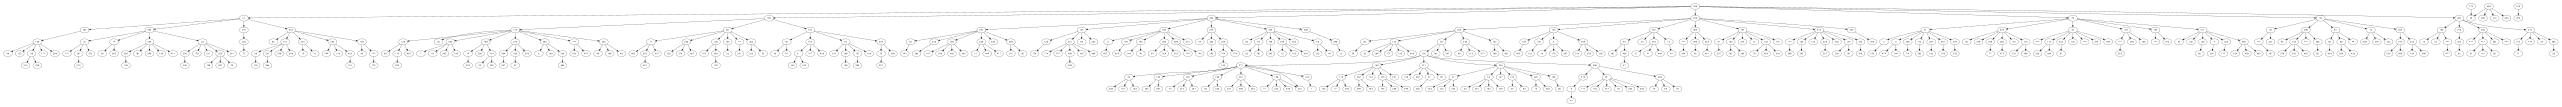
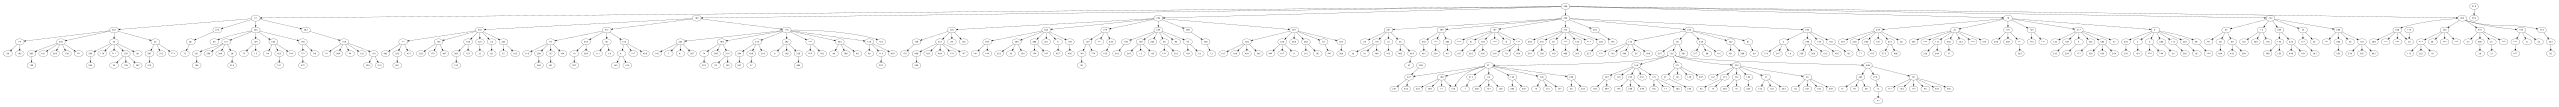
  digraph {
    fontname="Roboto Mono"
    node [fontname="Roboto Mono"]
    edge [fontname="Roboto Mono"]
    n1 [label=358]
    n2 [label=31]
    n3 [label=109]
    n4 [label=354]
    n5 [label=298]
    n6 [label=70]
    n7 [label=732]
    n8 [label=492]
    n9 [label=382]
    n10 [label=253]
    n11 [label=273]
    n12 [label=444]
    n13 [label=175]
    n14 [label=433]
    n15 [label=912]
    n16 [label=126]
    n17 [label=371]
    n18 [label=160]
    n19 [label=311]
    n20 [label=434]
    n21 [label=440]
    n22 [label=201]
    n23 [label=226]
    n24 [label=343]
    n25 [label=279]
    n26 [label=349]
    n27 [label=480]
    n28 [label=264]
    n29 [label=266]
    n30 [label=281]
    n31 [label=309]
    n32 [label=187]
    n33 [label=316]
    n34 [label=335]
    n35 [label=41]
    n36 [label=339]
    n37 [label=42]
    n38 [label=129]
    n39 [label=149]
    n40 [label=317]
    n41 [label=45]
    n42 [label=288]
    n43 [label=66]
    n44 [label=14]
    n45 [label=459]
    n46 [label=186]
    n47 [label=218]
    n48 [label=420]
    n49 [label=445]
    n50 [label=373]
    n51 [label=168]
    n52 [label=26]
    n53 [label=79]
    n54 [label=345]
    n55 [label=33]
    n56 [label=283]
    n57 [label=85]
    n58 [label=161]
    n59 [label=329]
    n60 [label=355]
    n61 [label=105]
    n62 [label=128]
    n63 [label=163]
    n64 [label=452]
    n65 [label=100]
    n66 [label=276]
    n67 [label=402]
    n68 [label=447]
    n69 [label=466]
    n70 [label=44]
    n71 [label=296]
    n72 [label=140]
    n73 [label=325]
    n74 [label=24]
    n75 [label=463]
    n76 [label=131]
    n77 [label=313]
    n78 [label=92]
    n79 [label=359]
    n80 [label=36]
    n81 [label=169]
    n82 [label=236]
    n83 [label=290]
    n84 [label=267]
    n85 [label=180]
    n86 [label=413]
    n87 [label=416]
    n88 [label=173]
    n89 [label=262]
    n90 [label=124]
    n91 [label=235]
    n92 [label=251]
    n93 [label=130]
    n94 [label=387]
    n95 [label=411]
    n96 [label=393]
    n97 [label=27]
    n98 [label=64]
    n99 [label=147]
    n100 [label=219]
    n101 [label=422]
    n102 [label=106]
    n103 [label=275]
    n104 [label=291]
    n105 [label=484]
    n106 [label=53]
    n107 [label=225]
    n108 [label=284]
    n109 [label=220]
    n110 [label=260]
    n111 [label=468]
    n112 [label=120]
    n113 [label=341]
    n114 [label=89]
    n115 [label=245]
    n116 [label=5]
    n117 [label=189]
    n118 [label=295]
    n119 [label=306]
    n120 [label=400]
    n121 [label=351]
    n122 [label=49]
    n123 [label=446]
    n124 [label=239]
    n125 [label=86]
    n126 [label=93]
    n127 [label=198]
    n128 [label=230]
    n129 [label=346]
    n130 [label=68]
    n131 [label=498]
    n132 [label=83]
    n133 [label=123]
    n134 [label=231]
    n135 [label=248]
    n136 [label=432]
    n137 [label=159]
    n138 [label=155]
    n139 [label=3]
    n140 [label=398]
    n141 [label=55]
    n142 [label=65]
    n143 [label=210]
    n144 [label=16]
    n145 [label=247]
    n146 [label=385]
    n147 [label=453]
    n148 [label=51]
    n149 [label=184]
    n150 [label=419]
    n151 [label=0]
    n152 [label=142]
    n153 [label=197]
    n154 [label=127]
    n155 [label=156]
    n156 [label=214]
    n157 [label=228]
    n158 [label=202]
    n159 [label=376]
    n160 [label=473]
    n161 [label=395]
    n162 [label=2]
    n163 [label=4]
    n164 [label=488]
    n165 [label=112]
    n166 [label=287]
    n167 [label=401]
    n168 [label=478]
    n169 [label=243]
    n170 [label=270]
    n171 [label=330]
    n172 [label=203]
    n173 [label=181]
    n174 [label=415]
    n175 [label=424]
    n176 [label=113]
    n177 [label=356]
    n178 [label=132]
    n179 [label=229]
    n180 [label=476]
    n181 [label=496]
    n182 [label=221]
    n183 [label=458]
    n184 [label=460]
    n185 [label=141]
    n186 [label=374]
    n187 [label=57]
    n188 [label=146]
    n189 [label=150]
    n190 [label=9]
    n191 [label=436]
    n192 [label=485]
    n193 [label=177]
    n194 [label=431]
    n195 [label=96]
    n196 [label=165]
    n197 [label=471]
    n198 [label=486]
    n199 [label=58]
    n200 [label=88]
    n201 [label=99]
    n202 [label=360]
    n203 [label=378]
    n204 [label=162]
    n205 [label=195]
    n206 [label=425]
    n207 [label=23]
    n208 [label=32]
    n209 [label=441]
    n210 [label=322]
    n211 [label=28]
    n212 [label=280]
    n213 [label=212]
    n214 [label=494]
    n215 [label=427]
    n216 [label=217]
    n217 [label=481]
    n218 [label=497]
    n219 [label=213]
    n220 [label=479]
    n221 [label=37]
    n222 [label=405]
    n223 [label=94]
    n224 [label=125]
    n225 [label=118]
    n226 [label=121]
    n227 [label=304]
    n228 [label=271]
    n229 [label=307]
    n230 [label=372]
    n231 [label=50]
    n232 [label=205]
    n233 [label=305]
    n234 [label=101]
    n235 [label=389]
    n236 [label=138]
    n237 [label=421]
    n238 [label=399]
    n239 [label=170]
    n240 [label=211]
    n241 [label=259]
    n242 [label=261]
    n243 [label=72]
    n244 [label=20]
    n245 [label=331]
    n246 [label=240]
    n247 [label=344]
    n248 [label=15]
    n249 [label=73]
    n250 [label=249]
    n251 [label=114]
    n252 [label=423]
    n253 [label=90]
    n254 [label=222]
    n255 [label=98]
    n256 [label=119]
    n257 [label=407]
    n258 [label=7]
    n259 [label=43]
    n260 [label=207]
    n261 [label=145]
    n262 [label=74]
    n263 [label=380]
    n264 [label=319]
    n265 [label=394]
    n266 [label=430]
    n267 [label=336]
    n268 [label=6]
    n269 [label=368]
    n270 [label=238]
    n271 [label=102]
    n272 [label=429]
    n273 [label=40]
    n274 [label=308]
    n275 [label=48]
    n276 [label=482]
    n277 [label=293]
    n278 [label=437]
    n279 [label=328]
    n280 [label=379]
    n281 [label=467]
    n282 [label=153]
    n283 [label=303]
    n284 [label=22]
    n285 [label=321]
    n286 [label=323]
    n287 [label=52]
    n288 [label=10]
    n289 [label=111]
    n290 [label=61]
    n291 [label=227]
    n292 [label=438]
    n293 [label=110]
    n294 [label=208]
    n295 [label=157]
    n296 [label=164]
    n297 [label=19]
    n298 [label=209]
    n299 [label=483]
    n300 [label=137]
    n301 [label=148]
    n302 [label=302]
    n303 [label=301]
    n304 [label=75]
    n305 [label=215]
    n306 [label=237]
    n307 [label=38]
    n308 [label=263]
    n309 [label=257]
    n310 [label=388]
    n311 [label=364]
    n312 [label=71]
    n313 [label=224]
    n314 [label=350]
    n315 [label=318]
    n316 [label=299]
    n317 [label=1]
    n318 [label=166]
    n319 [label=17]
    n320 [label=384]
    n321 [label=409]
    n322 [label=104]
    n323 [label=196]
    n324 [label=258]
    n325 [label=390]
    n326 [label=256]
    n327 [label=134]
    n328 [label=122]
    n329 [label=333]
    n330 [label=54]
    n331 [label=361]
    n332 [label=182]
    n333 [label=470]
    n334 [label=25]
    n335 [label=84]
    n336 [label=76]
    n337 [label=338]
    n338 [label=443]
    n339 [label=8]
    n340 [label=117]
    n341 [label=154]
    n342 [label=277]
    n343 [label=95]
    n344 [label=366]
    n345 [label=456]
    n346 [label=59]
    n347 [label=60]
    n348 [label=171]
    n349 [label=442]
    n350 [label=386]
    n351 [label=167]
    n352 [label=188]
    n353 [label=493]
    n354 [label=465]
    n355 [label=11]
    n356 [label=449]
    n357 [label=417]
    n358 [label=216]
    n359 [label=363]
    n360 [label=178]
    n361 [label=174]
    n362 [label=297]
    n363 [label=450]
    n364 [label=435]
    n365 [label=489]
    n366 [label=457]
    n367 [label=495]
    n368 [label=144]
    n369 [label=241]
    n370 [label=39]
    n371 [label=324]
    n372 [label=352]
    n373 [label=242]
    n374 [label=194]
    n375 [label=185]
    n376 [label=294]
    n377 [label=274]
    n378 [label=62]
    n379 [label=103]
    n380 [label=342]
    n381 [label=13]
    n382 [label=135]
    n383 [label=369]
    n384 [label=252]
    n385 [label=191]
    n386 [label=12]
    n387 [label=69]
    n388 [label=56]
    n389 [label=108]
    n390 [label=272]
    n391 [label=133]
    n392 [label=348]
    n393 [label=381]
    n394 [label=397]
    n395 [label=80]
    n396 [label=116]
    n397 [label=377]
    n398 [label=200]
    n399 [label=451]
    n400 [label=455]
    n401 [label=152]
    n402 [label=18]
    n403 [label=176]
    n404 [label=347]
    n405 [label=136]
    n406 [label=250]
    n407 [label=286]
    n408 [label=403]
    n409 [label=469]
    n410 [label=63]
    n411 [label=91]
    n412 [label=448]
    n413 [label=412]
    n414 [label=334]
    n415 [label=46]
    n416 [label=461]
    n417 [label=337]
    n418 [label=362]
    n419 [label=396]
    n420 [label=78]
    n421 [label=454]
    n422 [label=310]
    n423 [label=408]
    n424 [label=365]
    n425 [label=327]
    n426 [label=285]
    n427 [label=391]
    n428 [label=418]
    n429 [label=139]
    n430 [label=474]
    n431 [label=244]
    n432 [label=34]
    n433 [label=282]
    n434 [label=183]
    n435 [label=199]
    n436 [label=278]
    n437 [label=77]
    n438 [label=475]
    n439 [label=375]
    n440 [label=406]
    n441 [label=326]
    n442 [label=204]
    n443 [label=87]
    n444 [label=265]
    n445 [label=233]
    n446 [label=234]
    n447 [label=172]
    n448 [label=254]
    n449 [label=428]
    n450 [label=439]
    n451 [label=107]
    n452 [label=370]
    n453 [label=392]
    n454 [label=462]
    n455 [label=353]
    n456 [label=464]
    n457 [label=289]
    n458 [label=426]
    n459 [label=255]
    n460 [label=300]
    n461 [label=193]
    n462 [label=490]
    n463 [label=477]
    n464 [label=82]
    n465 [label=81]
    n466 [label=115]
    n467 [label=223]
    n468 [label=21]
    n469 [label=30]
    n470 [label=314]
    n471 [label=320]
    n472 [label=315]
    n473 [label=158]
    n474 [label=246]
    n475 [label=190]
    n476 [label=487]
    n477 [label=35]
    n478 [label=410]
    n479 [label=206]
    n480 [label=151]
    n481 [label=472]
    n482 [label=292]
    n483 [label=332]
    n484 [label=29]
    n485 [label=499]
    n486 [label=367]
    n487 [label=67]
    n488 [label=404]
    n489 [label=491]
    n490 [label=192]
    n491 [label=269]
    n492 [label=414]
    n493 [label=268]
    n494 [label=383]
    n495 [label=357]
    n496 [label=97]
    n497 [label=340]
    n498 [label=143]
    n499 [label=47]
    n500 [label=179]
    n1 -> n2
    n1 -> n3
    n1 -> n4
    n1 -> n5
    n1 -> n6
    n1 -> n7
    n1 -> n8
    n2 -> n9
    n2 -> n10
    n2 -> n11
    n2 -> n12
    n3 -> n13
    n3 -> n14
    n3 -> n15
    n4 -> n22
    n4 -> n23
    n4 -> n24
    n4 -> n25
    n4 -> n26
    n4 -> n27
    n5 -> n28
    n5 -> n29
    n5 -> n30
    n5 -> n31
    n5 -> n32
    n5 -> n33
    n5 -> n34
    n6 -> n35
    n6 -> n36
    n6 -> n37
    n6 -> n38
    n6 -> n39
    n6 -> n40
    n7 -> n41
    n7 -> n42
    n7 -> n43
    n7 -> n44
    n7 -> n45
    n8 -> n46
    n8 -> n47
+   n8 -> n48
    n8 -> n49
    n8 -> n50
    n9 -> n51
    n10 -> n52
    n10 -> n53
    n10 -> n54
    n10 -> n55
    n11 -> n56
    n12 -> n57
    n12 -> n58
    n12 -> n59
    n12 -> n60
    n12 -> n61
    n13 -> n62
    n13 -> n63
    n13 -> n64
    n13 -> n65
    n13 -> n66
    n13 -> n67
    n13 -> n68
    n13 -> n69
    n14 -> n70
    n14 -> n71
    n14 -> n72
    n14 -> n73
    n14 -> n74
    n14 -> n75
    n15 -> n76
    n15 -> n77
    n15 -> n78
    n15 -> n79
    n16 -> n17
    n16 -> n18
    n16 -> n19
    n16 -> n20
    n16 -> n21
    n17 -> n80
    n17 -> n81
    n17 -> n82
    n17 -> n83
    n17 -> n84
    n17 -> n85
    n17 -> n86
    n17 -> n87
    n18 -> n88
    n18 -> n89
    n18 -> n90
    n18 -> n91
    n18 -> n92
    n19 -> n93
    n19 -> n94
    n19 -> n95
    n19 -> n96
    n20 -> n97
    n20 -> n98
    n20 -> n99
    n20 -> n100
    n20 -> n101
    n20 -> n102
    n21 -> n103
    n21 -> n104
    n21 -> n105
    n22 -> n106
    n22 -> n107
    n22 -> n108
    n22 -> n109
    n22 -> n110
    n22 -> n111
    n23 -> n112
    n23 -> n113
    n23 -> n114
    n23 -> n115
    n24 -> n116
    n24 -> n117
    n24 -> n118
    n24 -> n119
    n24 -> n120
    n24 -> n121
    n25 -> n122
    n25 -> n123
    n25 -> n124
    n26 -> n125
    n26 -> n126
    n26 -> n127
    n26 -> n128
    n26 -> n129
    n26 -> n130
    n27 -> n131
    n28 -> n132
    n28 -> n133
    n28 -> n134
    n28 -> n135
    n28 -> n136
    n29 -> n137
    n29 -> n138
    n29 -> n139
    n29 -> n140
    n30 -> n141
    n30 -> n142
    n30 -> n143
    n30 -> n144
    n31 -> n145
    n31 -> n146
    n31 -> n147
    n32 -> n148
    n32 -> n149
    n32 -> n150
    n32 -> n151
    n32 -> n152
    n32 -> n153
    n33 -> n154
    n33 -> n155
    n33 -> n156
    n33 -> n157
    n33 -> n158
    n33 -> n159
    n33 -> n160
    n34 -> n161
    n35 -> n162
    n35 -> n163
    n35 -> n164
    n35 -> n165
    n35 -> n166
    n35 -> n167
    n35 -> n168
    n36 -> n169
    n36 -> n170
    n36 -> n171
    n36 -> n172
    n36 -> n173
    n36 -> n174
    n37 -> n175
    n37 -> n176
    n37 -> n177
    n37 -> n178
    n37 -> n179
    n37 -> n180
    n37 -> n181
    n38 -> n182
    n38 -> n183
    n38 -> n184
    n39 -> n185
    n39 -> n186
    n40 -> n187
    n40 -> n188
    n40 -> n189
    n40 -> n190
    n40 -> n191
    n40 -> n192
    n41 -> n193
    n41 -> n194
    n42 -> n195
    n42 -> n196
    n42 -> n197
    n42 -> n198
    n43 -> n199
    n43 -> n200
    n43 -> n201
    n44 -> n202
    n44 -> n203
    n44 -> n204
    n45 -> n205
    n45 -> n206
    n46 -> n207
    n46 -> n208
    n46 -> n209
    n47 -> n210
    n48 -> n211
    n48 -> n212
    n48 -> n213
    n48 -> n214
    n49 -> n215
    n49 -> n216
    n49 -> n217
    n49 -> n218
    n50 -> n219
    n50 -> n220
    n50 -> n221
    n50 -> n222
    n51 -> n223
    n51 -> n224
    n51 -> n225
    n51 -> n226
    n51 -> n227
    n52 -> n228
    n52 -> n229
    n52 -> n230
    n53 -> n231
    n53 -> n232
    n54 -> n233
    n54 -> n234
    n54 -> n235
    n54 -> n236
    n54 -> n237
    n55 -> n238
    n55 -> n239
    n55 -> n240
    n55 -> n241
    n55 -> n242
    n56 -> n243
    n58 -> n244
    n58 -> n245
    n58 -> n246
    n58 -> n247
    n59 -> n248
    n59 -> n249
    n60 -> n250
    n60 -> n251
    n60 -> n252
    n61 -> n253
    n61 -> n254
    n62 -> n255
    n62 -> n256
    n62 -> n257
    n64 -> n258
    n64 -> n259
    n64 -> n260
    n64 -> n261
    n65 -> n262
    n65 -> n263
    n65 -> n264
    n66 -> n265
    n66 -> n266
    n66 -> n267
    n67 -> n268
    n67 -> n269
    n67 -> n270
    n68 -> n271
    n68 -> n272
    n69 -> n273
    n69 -> n274
    n69 -> n275
    n70 -> n276
    n70 -> n277
    n70 -> n278
    n71 -> n279
    n71 -> n280
    n71 -> n281
    n72 -> n282
    n72 -> n283
    n73 -> n284
    n74 -> n285
    n75 -> n286
    n75 -> n287
    n76 -> n288
    n76 -> n289
    n77 -> n290
    n77 -> n291
    n77 -> n292
    n78 -> n293
    n78 -> n294
    n78 -> n295
    n78 -> n296
    n79 -> n297
    n79 -> n298
    n80 -> n299
    n80 -> n300
    n80 -> n301
    n81 -> n302
    n81 -> n303
    n82 -> n304
    n82 -> n305
    n82 -> n306
    n83 -> n307
    n83 -> n308
    n84 -> n309
-   n84 -> n310
+   n310 -> n84
    n84 -> n311
    n85 -> n87
    n85 -> n312
    n85 -> n313
    n85 -> n314
    n86 -> n317
    n88 -> n318
    n88 -> n319
    n88 -> n320
    n89 -> n321
    n89 -> n322
    n91 -> n323
    n91 -> n324
    n91 -> n325
    n95 -> n326
    n97 -> n327
    n97 -> n328
    n97 -> n329
    n98 -> n330
    n98 -> n331
    n98 -> n332
    n98 -> n333
    n100 -> n334
    n100 -> n335
    n101 -> n336
    n101 -> n337
    n102 -> n338
    n103 -> n339
    n104 -> n340
    n104 -> n341
    n104 -> n342
    n104 -> n343
    n104 -> n344
    n104 -> n345
    n105 -> n346
    n105 -> n347
    n105 -> n348
    n106 -> n349
    n107 -> n350
    n108 -> n351
    n108 -> n352
    n108 -> n353
    n108 -> n354
    n109 -> n355
    n109 -> n356
    n109 -> n357
    n111 -> n358
    n111 -> n359
    n112 -> n360
    n113 -> n361
    n113 -> n362
    n113 -> n363
    n113 -> n364
    n113 -> n365
    n116 -> n366
    n117 -> n367
    n118 -> n368
    n118 -> n369
    n119 -> n370
    n119 -> n371
    n119 -> n372
    n120 -> n373
    n120 -> n374
    n123 -> n375
    n124 -> n376
    n124 -> n377
    n126 -> n378
    n126 -> n379
    n127 -> n380
    n128 -> n381
    n128 -> n382
    n128 -> n383
    n130 -> n384
    n130 -> n385
    n131 -> n386
    n132 -> n387
    n133 -> n388
    n133 -> n389
    n133 -> n390
    n133 -> n391
    n133 -> n392
    n134 -> n16
    n134 -> n393
    n134 -> n394
    n135 -> n395
    n135 -> n396
    n135 -> n397
    n136 -> n398
    n136 -> n399
    n137 -> n400
    n138 -> n401
    n139 -> n402
    n139 -> n403
    n139 -> n404
    n140 -> n405
    n140 -> n406
    n140 -> n407
    n141 -> n408
    n141 -> n409
    n143 -> n410
    n143 -> n411
    n143 -> n412
    n144 -> n413
    n145 -> n414
    n146 -> n415
    n147 -> n416
    n148 -> n417
    n149 -> n418
    n149 -> n419
    n152 -> n420
    n152 -> n421
    n152 -> n422
    n154 -> n423
    n155 -> n424
    n157 -> n425
    n159 -> n426
    n159 -> n427
    n160 -> n428
    n162 -> n429
    n163 -> n430
    n163 -> n431
    n164 -> n432
    n165 -> n433
    n166 -> n434
    n167 -> n435
    n168 -> n436
    n171 -> n437
    n172 -> n438
    n174 -> n439
    n174 -> n440
    n176 -> n441
    n176 -> n442
    n177 -> n443
    n182 -> n444
    n189 -> n445
    n190 -> n446
    n191 -> n447
    n192 -> n448
    n192 -> n449
    n192 -> n450
    n193 -> n451
    n196 -> n452
    n196 -> n453
    n196 -> n454
    n198 -> n455
    n199 -> n456
    n200 -> n457
    n200 -> n458
    n205 -> n459
    n205 -> n460
    n206 -> n461
    n206 -> n462
    n209 -> n463
    n210 -> n464
    n216 -> n465
    n216 -> n466
    n216 -> n467
    n219 -> n468
    n222 -> n469
    n225 -> n470
    n225 -> n471
    n229 -> n472
    n233 -> n473
    n238 -> n474
    n241 -> n475
    n241 -> n476
    n241 -> n477
    n244 -> n478
    n245 -> n479
    n252 -> n480
    n254 -> n481
    n256 -> n482
    n262 -> n483
    n264 -> n484
    n264 -> n485
    n265 -> n486
    n266 -> n487
    n270 -> n488
    n277 -> n489
    n283 -> n490
    n290 -> n491
    n290 -> n492
    n294 -> n493
    n295 -> n494
    n297 -> n495
    n315 -> n316
    n339 -> n496
    n363 -> n497
    n376 -> n498
    n409 -> n499
    n500 -> n211
  }
